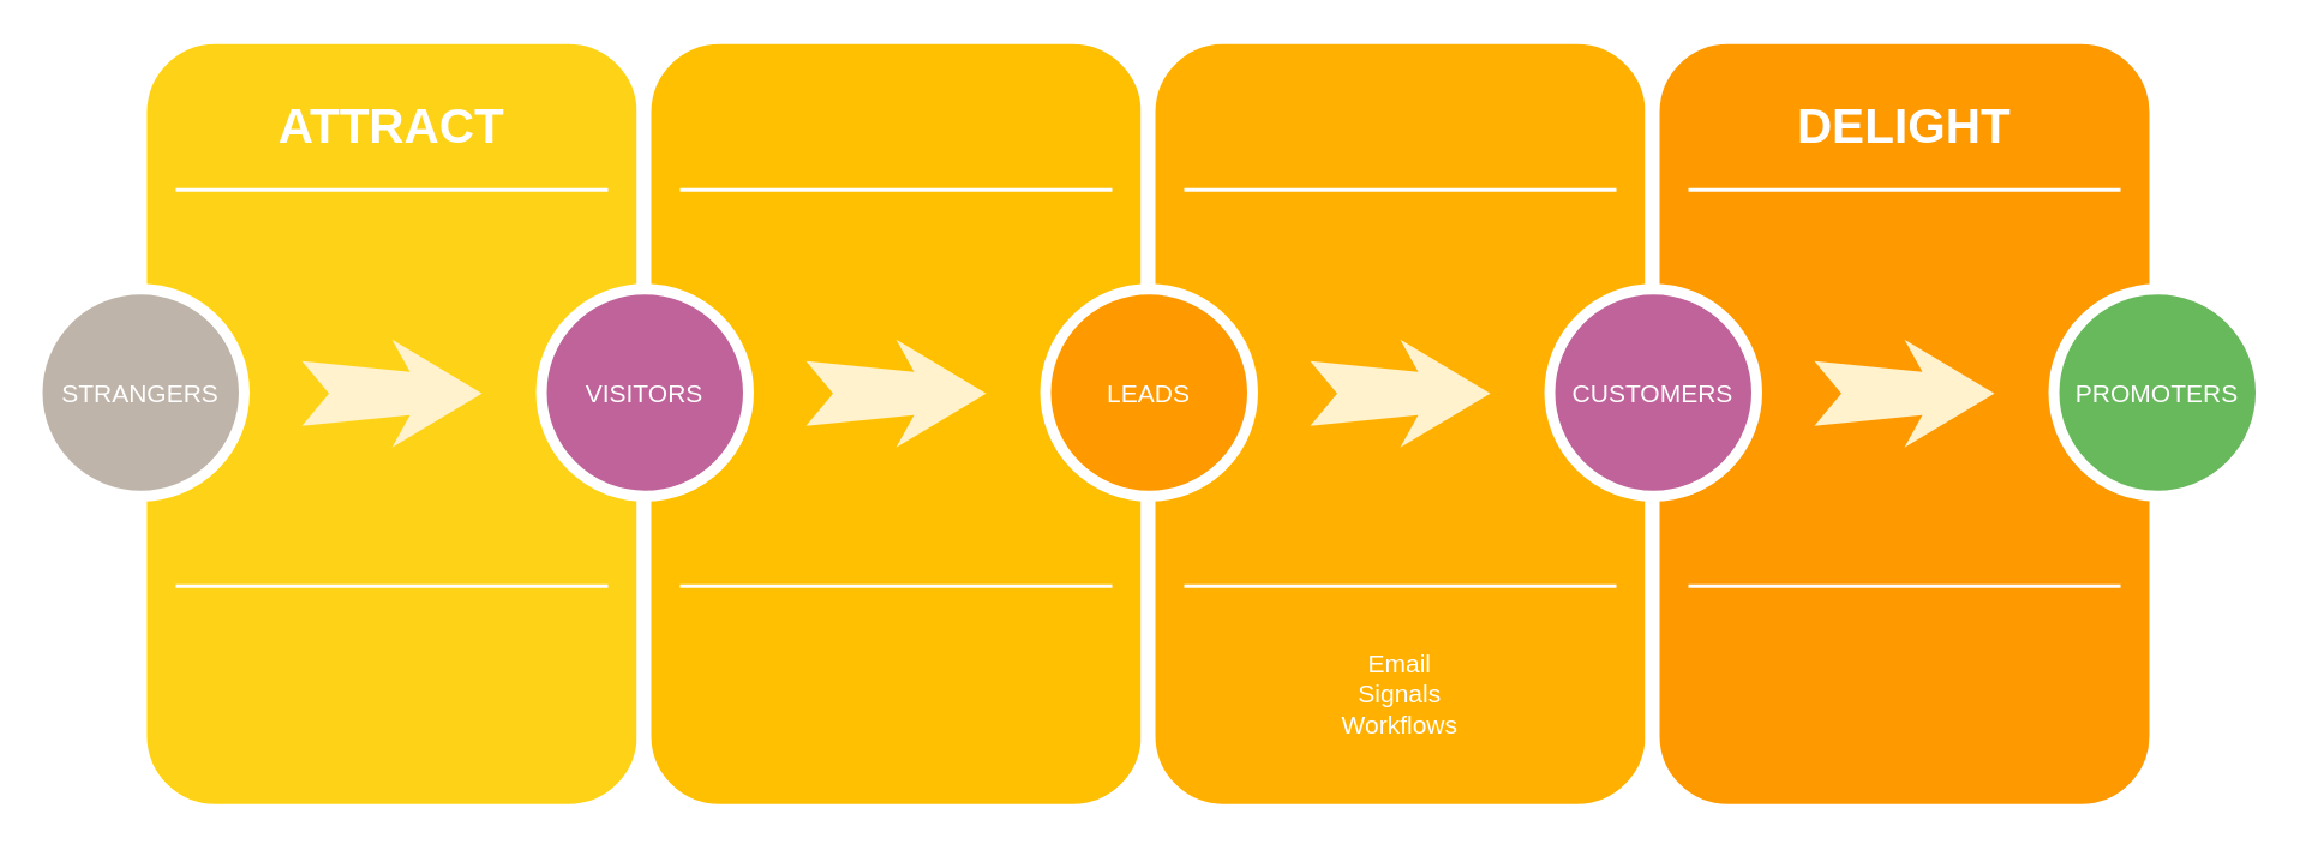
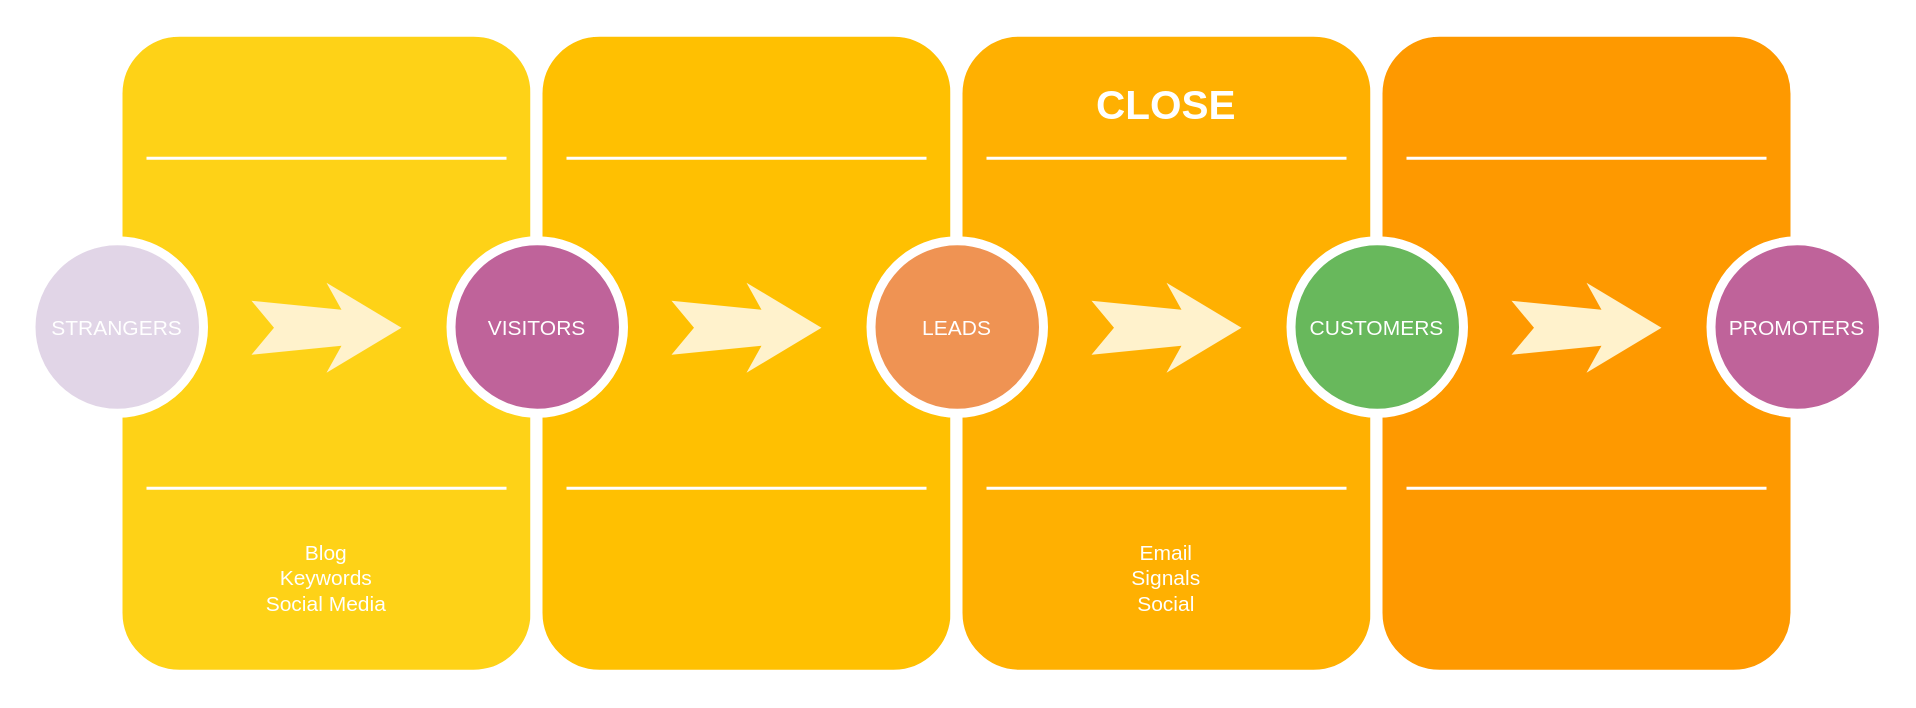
  <mxCell id="0" />
  <mxCell id="1" parent="0" />
  <mxCell id="2" value="" style="whiteSpace=wrap;html=1;rounded=1;shadow=0;strokeWidth=8;fontSize=20;align=center;fillColor=#FED217;strokeColor=#FFFFFF;" vertex="1" parent="1"><mxGeometry x="77" y="20" width="280" height="430" as="geometry" /></mxCell>
- <mxCell id="3" value="ATTRACT" style="text;html=1;strokeColor=none;fillColor=none;align=center;verticalAlign=middle;whiteSpace=wrap;rounded=0;shadow=0;fontSize=27;fontColor=#FFFFFF;fontStyle=1" vertex="1" parent="1"><mxGeometry x="77" y="40" width="280" height="60" as="geometry" /></mxCell>
+ <mxCell id="4" value="Blog&lt;div&gt;Keywords&lt;/div&gt;&lt;div&gt;Social Media&lt;/div&gt;" style="text;html=1;strokeColor=none;fillColor=none;align=center;verticalAlign=middle;whiteSpace=wrap;rounded=0;shadow=0;fontSize=14;fontColor=#FFFFFF;" vertex="1" parent="1"><mxGeometry x="77" y="340" width="280" height="90" as="geometry" /></mxCell>
  <mxCell id="5" value="" style="line;strokeWidth=2;html=1;rounded=0;shadow=0;fontSize=27;align=center;fillColor=none;strokeColor=#FFFFFF;" vertex="1" parent="1"><mxGeometry x="97" y="100" width="240" height="10" as="geometry" /></mxCell>
  <mxCell id="6" value="" style="line;strokeWidth=2;html=1;rounded=0;shadow=0;fontSize=27;align=center;fillColor=none;strokeColor=#FFFFFF;" vertex="1" parent="1"><mxGeometry x="97" y="320" width="240" height="10" as="geometry" /></mxCell>
- <mxCell id="7" value="STRANGERS" style="ellipse;whiteSpace=wrap;html=1;rounded=0;shadow=0;strokeWidth=6;fontSize=14;align=center;fillColor=#BFB4A9;strokeColor=#FFFFFF;fontColor=#FFFFFF;" vertex="1" parent="1"><mxGeometry x="20" y="160" width="115" height="115" as="geometry" /></mxCell>
+ <mxCell id="7" value="STRANGERS" style="ellipse;whiteSpace=wrap;html=1;rounded=0;shadow=0;strokeWidth=6;fontSize=14;align=center;fillColor=#e1d5e7;strokeColor=#FFFFFF;fontColor=#FFFFFF;" vertex="1" parent="1"><mxGeometry x="20" y="160" width="115" height="115" as="geometry" /></mxCell>
  <mxCell id="8" value="" style="html=1;shadow=0;dashed=0;align=center;verticalAlign=middle;shape=mxgraph.arrows2.stylisedArrow;dy=0.6;dx=40;notch=15;feather=0.4;rounded=0;strokeWidth=1;fontSize=27;strokeColor=none;fillColor=#fff2cc;" vertex="1" parent="1"><mxGeometry x="167" y="188" width="100" height="60" as="geometry" /></mxCell>
  <mxCell id="9" value="" style="whiteSpace=wrap;html=1;rounded=1;shadow=0;strokeWidth=8;fontSize=20;align=center;fillColor=#FFC001;strokeColor=#FFFFFF;" vertex="1" parent="1"><mxGeometry x="357" y="20" width="280" height="430" as="geometry" /></mxCell>
  <mxCell id="10" value="" style="line;strokeWidth=2;html=1;rounded=0;shadow=0;fontSize=27;align=center;fillColor=none;strokeColor=#FFFFFF;" vertex="1" parent="1"><mxGeometry x="377" y="100" width="240" height="10" as="geometry" /></mxCell>
  <mxCell id="11" value="" style="line;strokeWidth=2;html=1;rounded=0;shadow=0;fontSize=27;align=center;fillColor=none;strokeColor=#FFFFFF;" vertex="1" parent="1"><mxGeometry x="377" y="320" width="240" height="10" as="geometry" /></mxCell>
  <mxCell id="12" value="VISITORS" style="ellipse;whiteSpace=wrap;html=1;rounded=0;shadow=0;strokeWidth=6;fontSize=14;align=center;fillColor=#bf639a;strokeColor=#FFFFFF;fontColor=#FFFFFF;" vertex="1" parent="1"><mxGeometry x="300" y="160" width="115" height="115" as="geometry" /></mxCell>
  <mxCell id="13" value="" style="html=1;shadow=0;dashed=0;align=center;verticalAlign=middle;shape=mxgraph.arrows2.stylisedArrow;dy=0.6;dx=40;notch=15;feather=0.4;rounded=0;strokeWidth=1;fontSize=27;strokeColor=none;fillColor=#fff2cc;" vertex="1" parent="1"><mxGeometry x="447" y="188" width="100" height="60" as="geometry" /></mxCell>
  <mxCell id="14" value="" style="whiteSpace=wrap;html=1;rounded=1;shadow=0;strokeWidth=8;fontSize=20;align=center;fillColor=#FFB001;strokeColor=#FFFFFF;" vertex="1" parent="1"><mxGeometry x="637" y="20" width="280" height="430" as="geometry" /></mxCell>
- <mxCell id="16" value="Email&lt;div&gt;Signals&lt;/div&gt;&lt;div&gt;Workflows&lt;/div&gt;" style="text;html=1;strokeColor=none;fillColor=none;align=center;verticalAlign=middle;whiteSpace=wrap;rounded=0;shadow=0;fontSize=14;fontColor=#FFFFFF;" vertex="1" parent="1"><mxGeometry x="637" y="340" width="280" height="90" as="geometry" /></mxCell>
+ <mxCell id="15" value="CLOSE" style="text;html=1;strokeColor=none;fillColor=none;align=center;verticalAlign=middle;whiteSpace=wrap;rounded=0;shadow=0;fontSize=27;fontColor=#FFFFFF;fontStyle=1" vertex="1" parent="1"><mxGeometry x="637" y="40" width="280" height="60" as="geometry" /></mxCell>
+ <mxCell id="16" value="Email&lt;div&gt;Signals&lt;/div&gt;&lt;div&gt;Social&lt;/div&gt;" style="text;html=1;strokeColor=none;fillColor=none;align=center;verticalAlign=middle;whiteSpace=wrap;rounded=0;shadow=0;fontSize=14;fontColor=#FFFFFF;" vertex="1" parent="1"><mxGeometry x="637" y="340" width="280" height="90" as="geometry" /></mxCell>
  <mxCell id="17" value="" style="line;strokeWidth=2;html=1;rounded=0;shadow=0;fontSize=27;align=center;fillColor=none;strokeColor=#FFFFFF;" vertex="1" parent="1"><mxGeometry x="657" y="100" width="240" height="10" as="geometry" /></mxCell>
  <mxCell id="18" value="" style="line;strokeWidth=2;html=1;rounded=0;shadow=0;fontSize=27;align=center;fillColor=none;strokeColor=#FFFFFF;" vertex="1" parent="1"><mxGeometry x="657" y="320" width="240" height="10" as="geometry" /></mxCell>
- <mxCell id="19" value="LEADS" style="ellipse;whiteSpace=wrap;html=1;rounded=0;shadow=0;strokeWidth=6;fontSize=14;align=center;fillColor=#fe9900;strokeColor=#FFFFFF;fontColor=#FFFFFF;" vertex="1" parent="1"><mxGeometry x="580" y="160" width="115" height="115" as="geometry" /></mxCell>
+ <mxCell id="19" value="LEADS" style="ellipse;whiteSpace=wrap;html=1;rounded=0;shadow=0;strokeWidth=6;fontSize=14;align=center;fillColor=#EF9353;strokeColor=#FFFFFF;fontColor=#FFFFFF;" vertex="1" parent="1"><mxGeometry x="580" y="160" width="115" height="115" as="geometry" /></mxCell>
  <mxCell id="20" value="" style="html=1;shadow=0;dashed=0;align=center;verticalAlign=middle;shape=mxgraph.arrows2.stylisedArrow;dy=0.6;dx=40;notch=15;feather=0.4;rounded=0;strokeWidth=1;fontSize=27;strokeColor=none;fillColor=#fff2cc;" vertex="1" parent="1"><mxGeometry x="727" y="188" width="100" height="60" as="geometry" /></mxCell>
  <mxCell id="21" value="" style="whiteSpace=wrap;html=1;rounded=1;shadow=0;strokeWidth=8;fontSize=20;align=center;fillColor=#FE9900;strokeColor=#FFFFFF;" vertex="1" parent="1"><mxGeometry x="917" y="20" width="280" height="430" as="geometry" /></mxCell>
- <mxCell id="22" value="DELIGHT" style="text;html=1;strokeColor=none;fillColor=none;align=center;verticalAlign=middle;whiteSpace=wrap;rounded=0;shadow=0;fontSize=27;fontColor=#FFFFFF;fontStyle=1" vertex="1" parent="1"><mxGeometry x="917" y="40" width="280" height="60" as="geometry" /></mxCell>
  <mxCell id="23" value="" style="line;strokeWidth=2;html=1;rounded=0;shadow=0;fontSize=27;align=center;fillColor=none;strokeColor=#FFFFFF;" vertex="1" parent="1"><mxGeometry x="937" y="100" width="240" height="10" as="geometry" /></mxCell>
  <mxCell id="24" value="" style="line;strokeWidth=2;html=1;rounded=0;shadow=0;fontSize=27;align=center;fillColor=none;strokeColor=#FFFFFF;" vertex="1" parent="1"><mxGeometry x="937" y="320" width="240" height="10" as="geometry" /></mxCell>
- <mxCell id="25" value="CUSTOMERS" style="ellipse;whiteSpace=wrap;html=1;rounded=0;shadow=0;strokeWidth=6;fontSize=14;align=center;fillColor=#bf639a;strokeColor=#FFFFFF;fontColor=#FFFFFF;" vertex="1" parent="1"><mxGeometry x="860" y="160" width="115" height="115" as="geometry" /></mxCell>
+ <mxCell id="25" value="CUSTOMERS" style="ellipse;whiteSpace=wrap;html=1;rounded=0;shadow=0;strokeWidth=6;fontSize=14;align=center;fillColor=#68B85C;strokeColor=#FFFFFF;fontColor=#FFFFFF;" vertex="1" parent="1"><mxGeometry x="860" y="160" width="115" height="115" as="geometry" /></mxCell>
  <mxCell id="26" value="" style="html=1;shadow=0;dashed=0;align=center;verticalAlign=middle;shape=mxgraph.arrows2.stylisedArrow;dy=0.6;dx=40;notch=15;feather=0.4;rounded=0;strokeWidth=1;fontSize=27;strokeColor=none;fillColor=#fff2cc;" vertex="1" parent="1"><mxGeometry x="1007" y="188" width="100" height="60" as="geometry" /></mxCell>
- <mxCell id="27" value="PROMOTERS" style="ellipse;whiteSpace=wrap;html=1;rounded=0;shadow=0;strokeWidth=6;fontSize=14;align=center;fillColor=#68b85c;strokeColor=#FFFFFF;fontColor=#FFFFFF;" vertex="1" parent="1"><mxGeometry x="1140" y="160" width="115" height="115" as="geometry" /></mxCell>
+ <mxCell id="27" value="PROMOTERS" style="ellipse;whiteSpace=wrap;html=1;rounded=0;shadow=0;strokeWidth=6;fontSize=14;align=center;fillColor=#BF639A;strokeColor=#FFFFFF;fontColor=#FFFFFF;" vertex="1" parent="1"><mxGeometry x="1140" y="160" width="115" height="115" as="geometry" /></mxCell>
